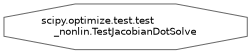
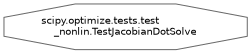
  digraph {
    rankdir=LR
-   n1 [color=grey40 fillcolor=white fontname=Helvetica fontsize=10 height=0.2 label="scipy.optimize.test.test\l_nonlin.TestJacobianDotSolve" shape=octagon style=filled width=0.4]
+   n1 [color=grey40 fillcolor=white fontname=Helvetica fontsize=10 height=0.2 label="scipy.optimize.tests.test\l_nonlin.TestJacobianDotSolve" shape=octagon style=filled width=0.4]
  }
